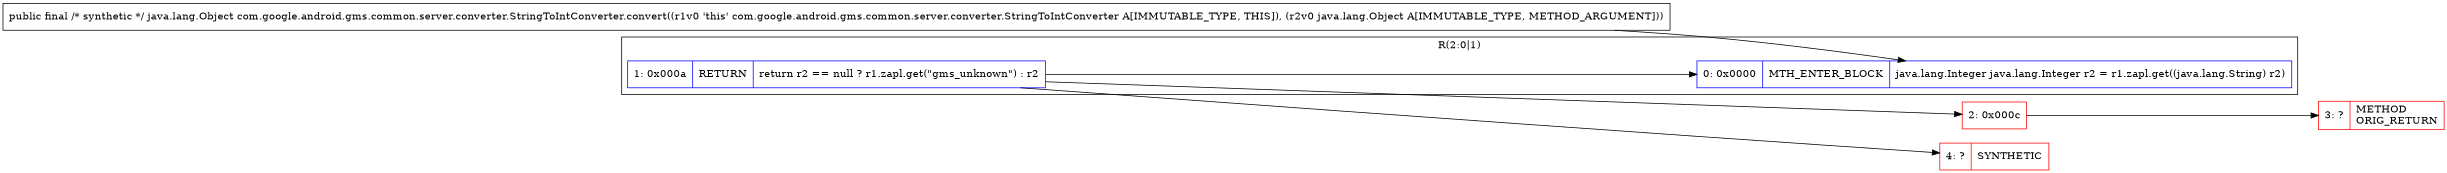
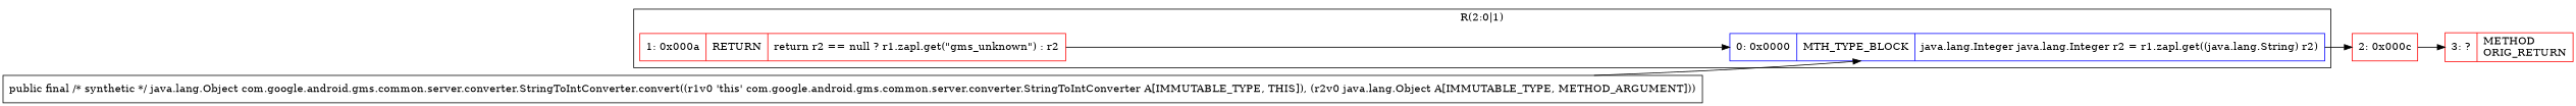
  digraph {
    rankdir=LR
    node [color=red shape=record]
-   n1 [color=blue label="{0\:\ 0x0000|MTH_ENTER_BLOCK\l|java.lang.Integer java.lang.Integer r2 = r1.zapl.get((java.lang.String) r2)\l}"]
-   n2 [color=blue label="{1\:\ 0x000a|RETURN\l|return r2 == null ? r1.zapl.get(\"gms_unknown\") : r2\l}"]
+   n1 [color=blue label="{0\:\ 0x0000|MTH_TYPE_BLOCK\l|java.lang.Integer java.lang.Integer r2 = r1.zapl.get((java.lang.String) r2)\l}"]
+   n2 [label="{1\:\ 0x000a|RETURN\l|return r2 == null ? r1.zapl.get(\"gms_unknown\") : r2\l}"]
    n3 [label="{2\:\ 0x000c}"]
-   n4 [label="{4\:\ ?|SYNTHETIC\l}"]
    n5 [label="{3\:\ ?|METHOD\lORIG_RETURN\l}"]
    n6 [label="{public final \/* synthetic *\/ java.lang.Object com.google.android.gms.common.server.converter.StringToIntConverter.convert((r1v0 'this' com.google.android.gms.common.server.converter.StringToIntConverter A[IMMUTABLE_TYPE, THIS]), (r2v0 java.lang.Object A[IMMUTABLE_TYPE, METHOD_ARGUMENT])) }" color=""]
    subgraph cluster_1 {
      label="R(2:0|1)"
      n1
      n2
    }
    n2 -> n1
-   n2 -> n3
-   n2 -> n4
+   n1 -> n3
    n3 -> n5
    n6 -> n1
  }
